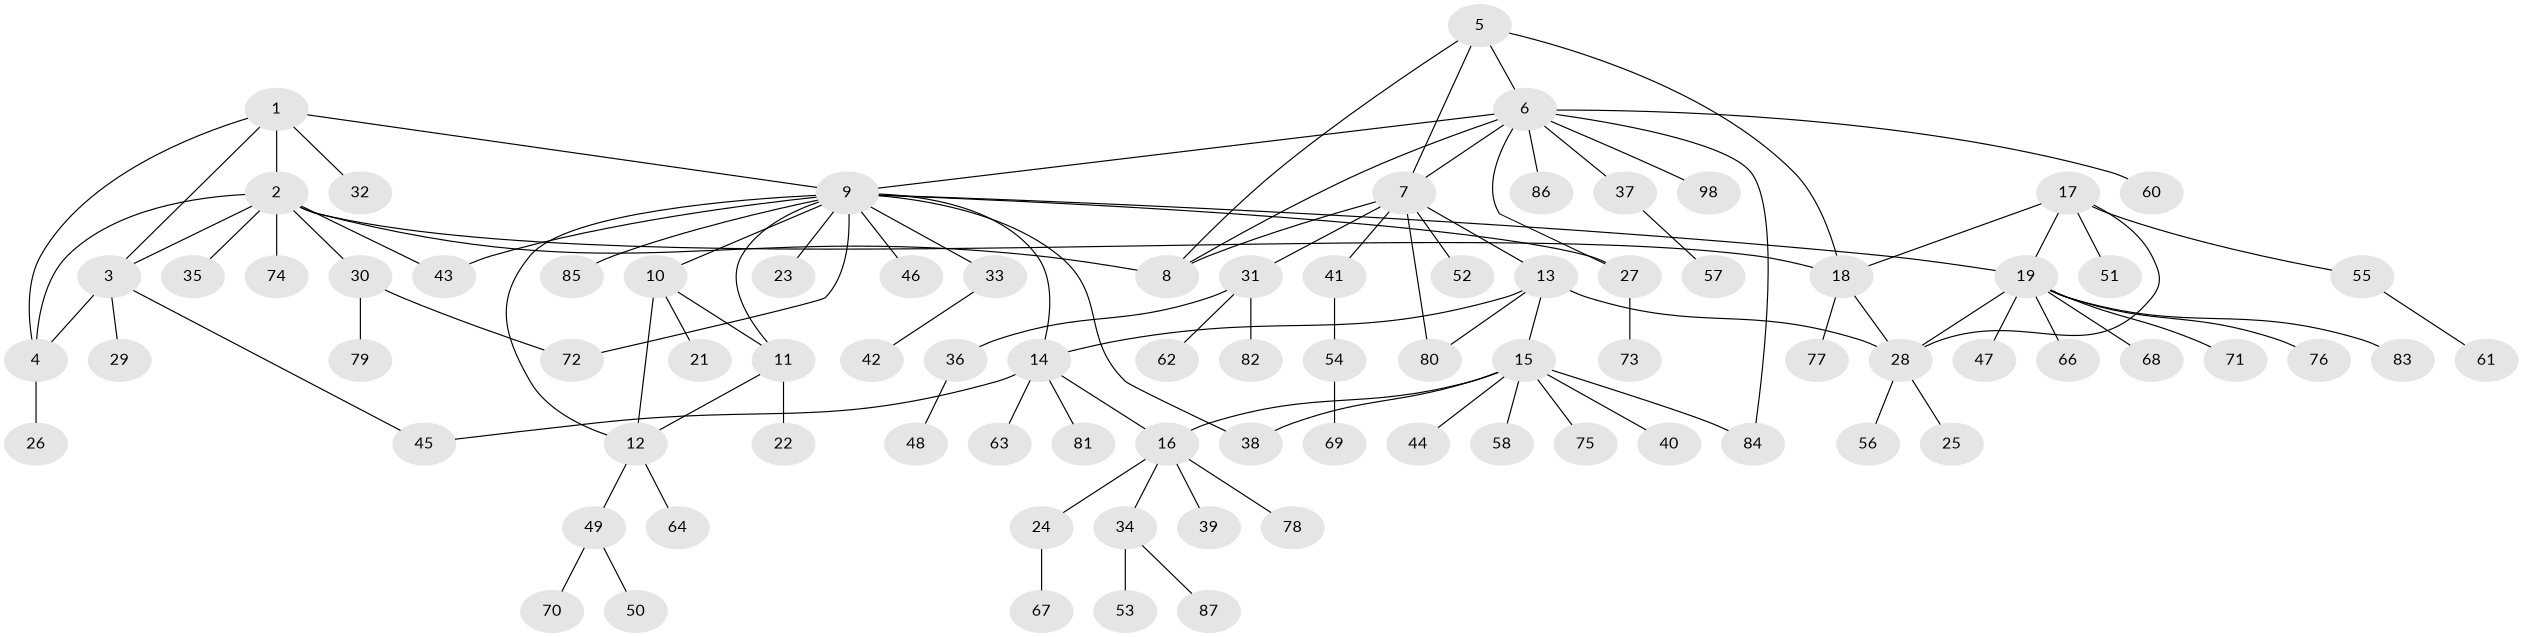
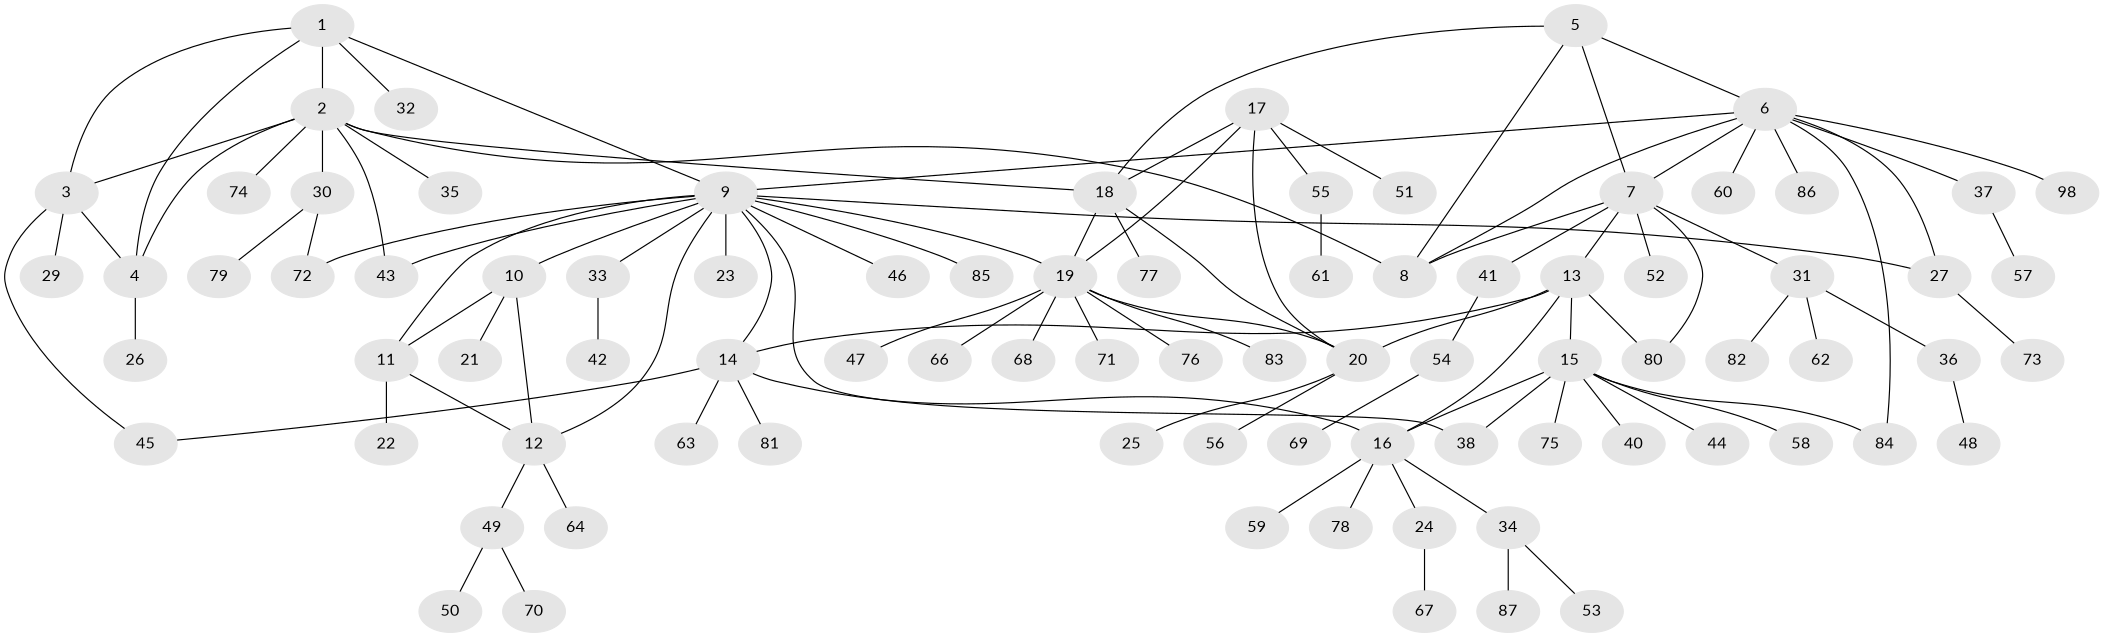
  graph {
    fontname=Lato
    node [color=gray90 fontname=Lato style=filled]
    edge [fontname=Lato]
    1
    2
    3
    4
    9
    32
    8
    18
    30
    35
    43
    74
    29
    45
    26
    14
    27
    10
    11
    12
    19
    23
    33
    38
    46
    72
    85
    16
    63
    81
-   20 [label=28]
+   20
    77
    79
    5
    6
    7
    n37 [label=98]
    37
    60
    84
    86
    13
    31
    41
    52
    80
    73
    57
    15
    36
    62
    82
    54
    21
    22
    49
    64
    47
    66
    68
    71
    76
    83
    42
    50
    70
    40
    44
    58
    75
    24
    34
-   59 [label=39]
+   59
    78
    25
    56
    67
    53
    87
    17
    51
    55
    61
    48
    69
    1 -- 2
    1 -- 3
    1 -- 4
    1 -- 9
    1 -- 32
    2 -- 3
    2 -- 4
    2 -- 8
    2 -- 18
    2 -- 30
    2 -- 35
    2 -- 43
    2 -- 74
    3 -- 4
    3 -- 29
    3 -- 45
    4 -- 26
    9 -- 43
    9 -- 14
    9 -- 27
    9 -- 10
    9 -- 11
    9 -- 12
    9 -- 19
    9 -- 23
    9 -- 33
    9 -- 38
    9 -- 46
    9 -- 72
    9 -- 85
+   18 -- 19
    18 -- 20
    18 -- 77
    30 -- 72
    30 -- 79
    14 -- 45
    14 -- 16
    14 -- 63
    14 -- 81
    27 -- 73
    10 -- 11
    10 -- 12
    10 -- 21
    11 -- 12
    11 -- 22
    12 -- 49
    12 -- 64
    19 -- 20
    19 -- 47
    19 -- 66
    19 -- 68
    19 -- 71
    19 -- 76
    19 -- 83
    33 -- 42
    16 -- 24
    16 -- 34
    16 -- 59
    16 -- 78
    20 -- 25
    20 -- 56
    5 -- 8
    5 -- 18
    5 -- 6
    5 -- 7
    6 -- 9
    6 -- 8
    6 -- 27
    6 -- 7
    6 -- n37
    6 -- 37
    6 -- 60
    6 -- 84
    6 -- 86
    7 -- 8
    7 -- 13
    7 -- 31
    7 -- 41
    7 -- 52
    7 -- 80
    37 -- 57
    13 -- 14
+   13 -- 16
    13 -- 20
    13 -- 80
    13 -- 15
    31 -- 36
    31 -- 62
    31 -- 82
    41 -- 54
    15 -- 38
    15 -- 16
    15 -- 84
    15 -- 40
    15 -- 44
    15 -- 58
    15 -- 75
    36 -- 48
    54 -- 69
    49 -- 50
    49 -- 70
    24 -- 67
    34 -- 53
    34 -- 87
    17 -- 18
    17 -- 19
    17 -- 20
    17 -- 51
    17 -- 55
    55 -- 61
  }
